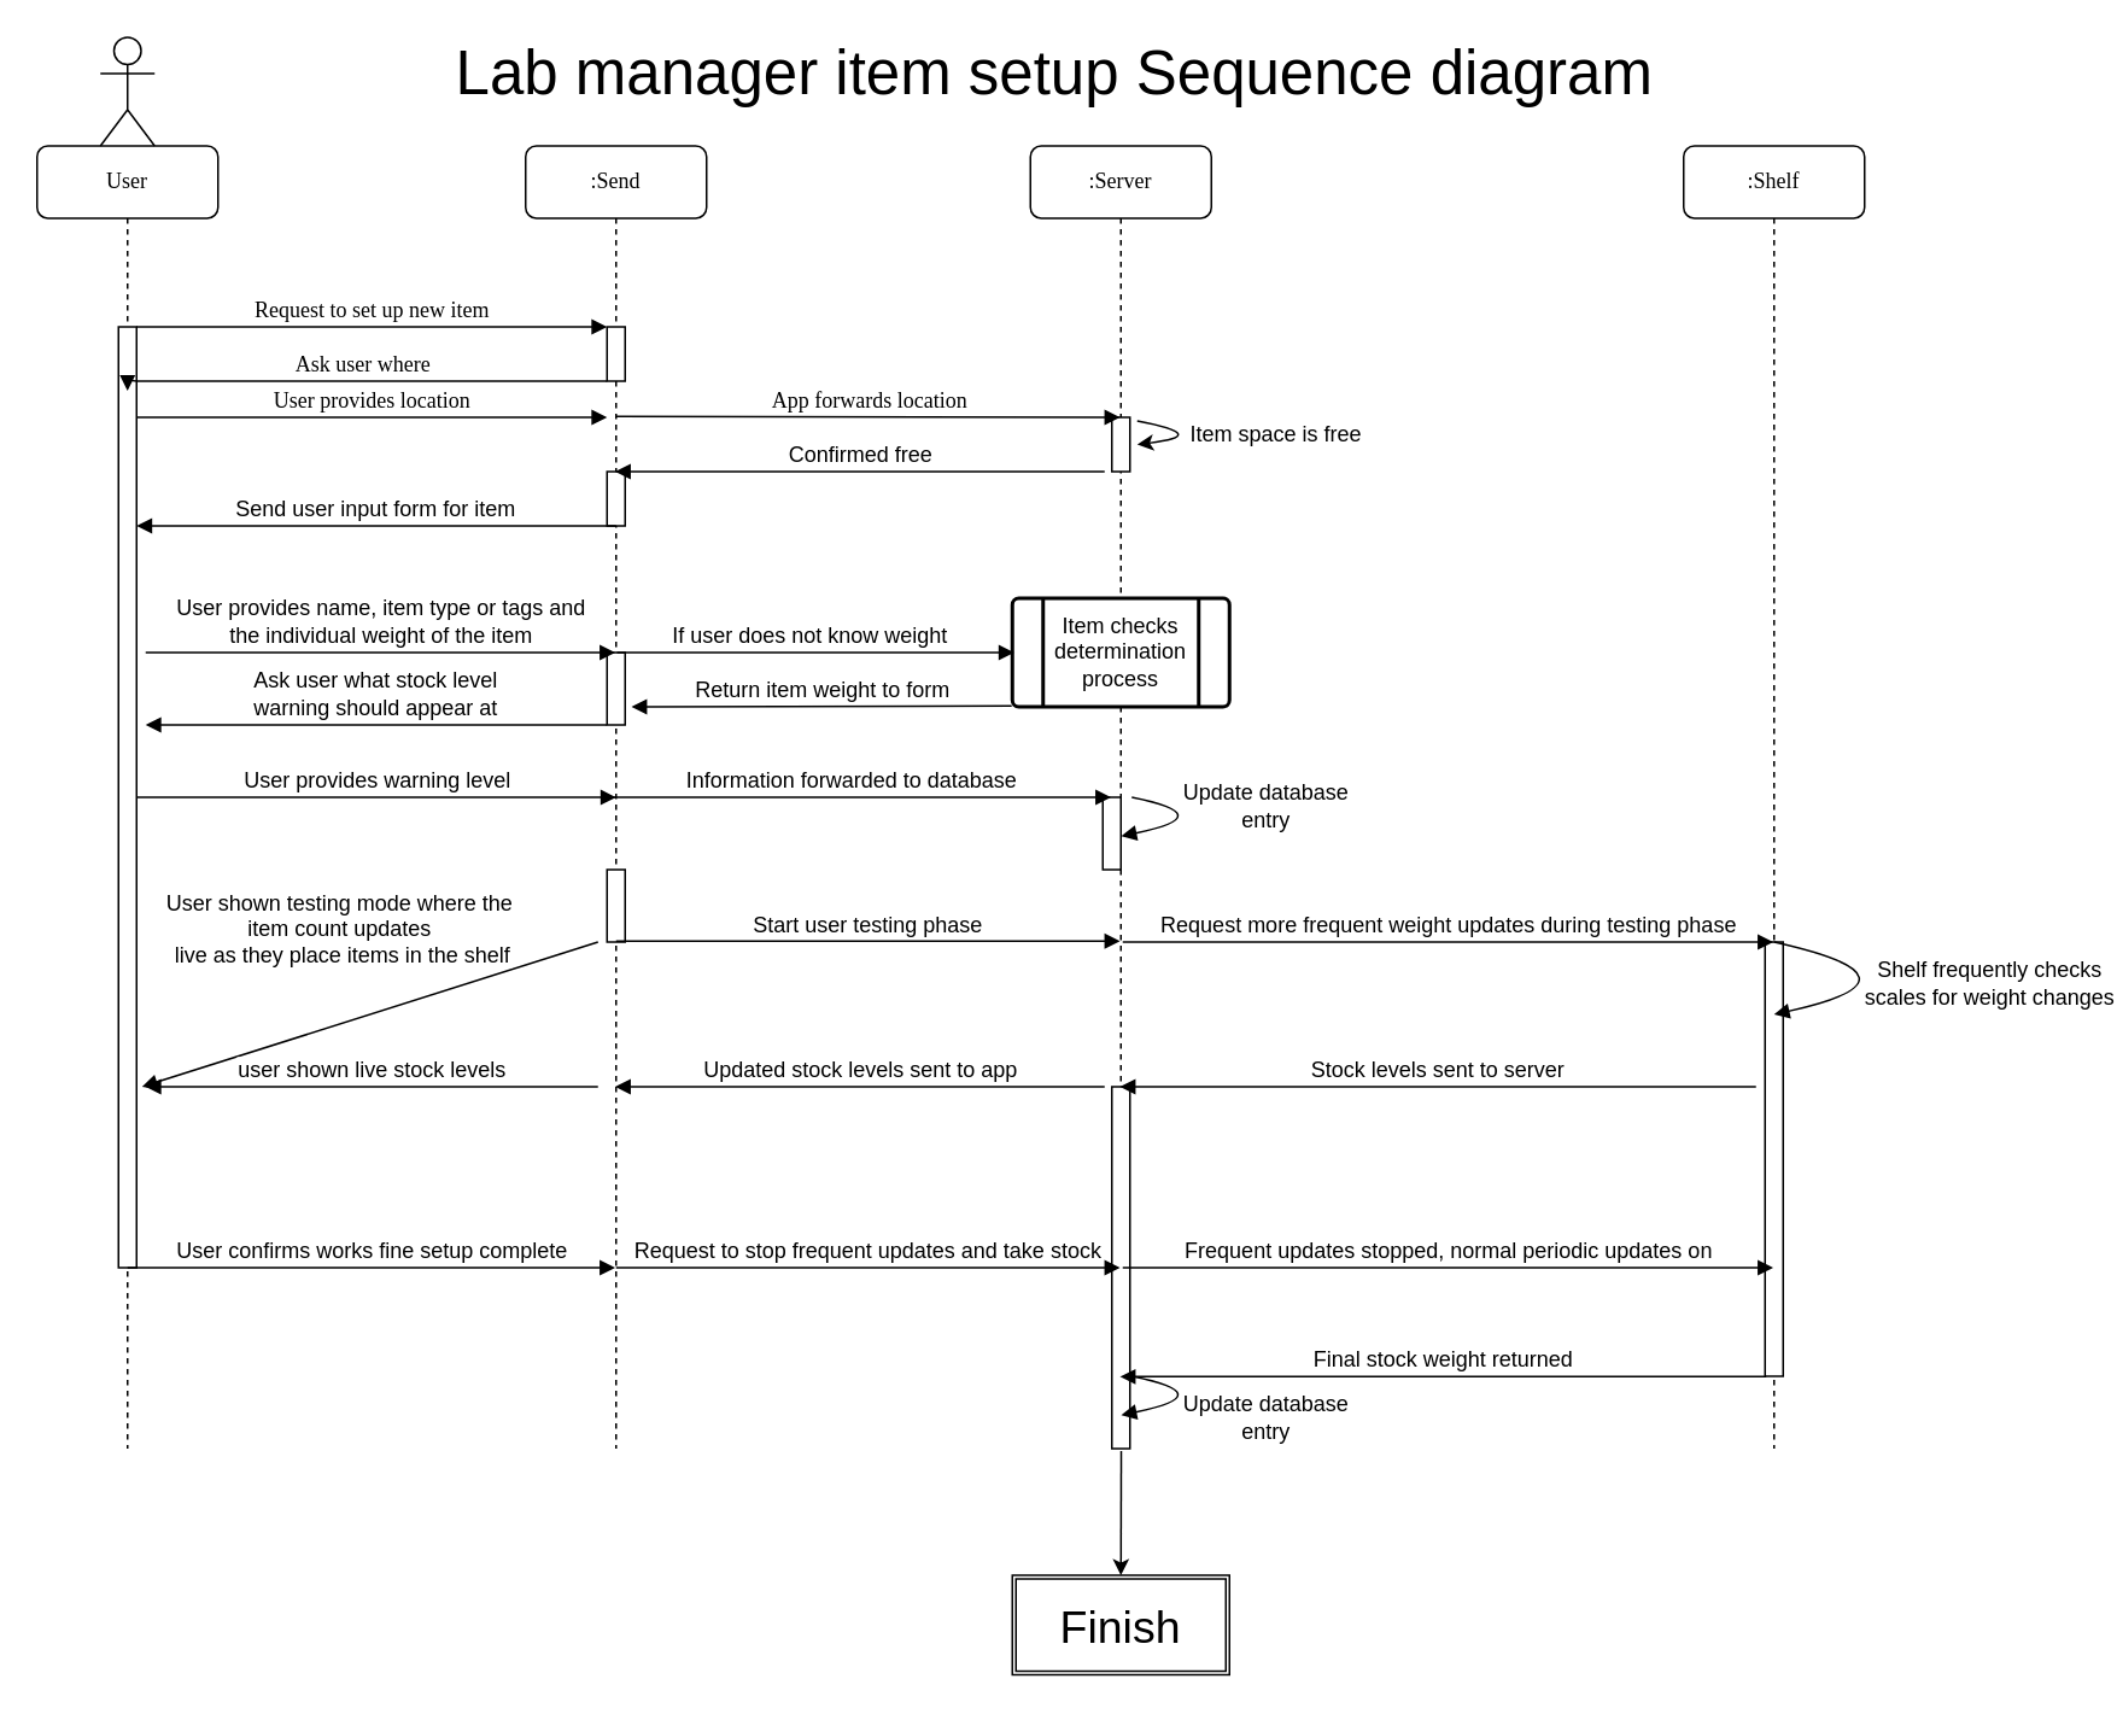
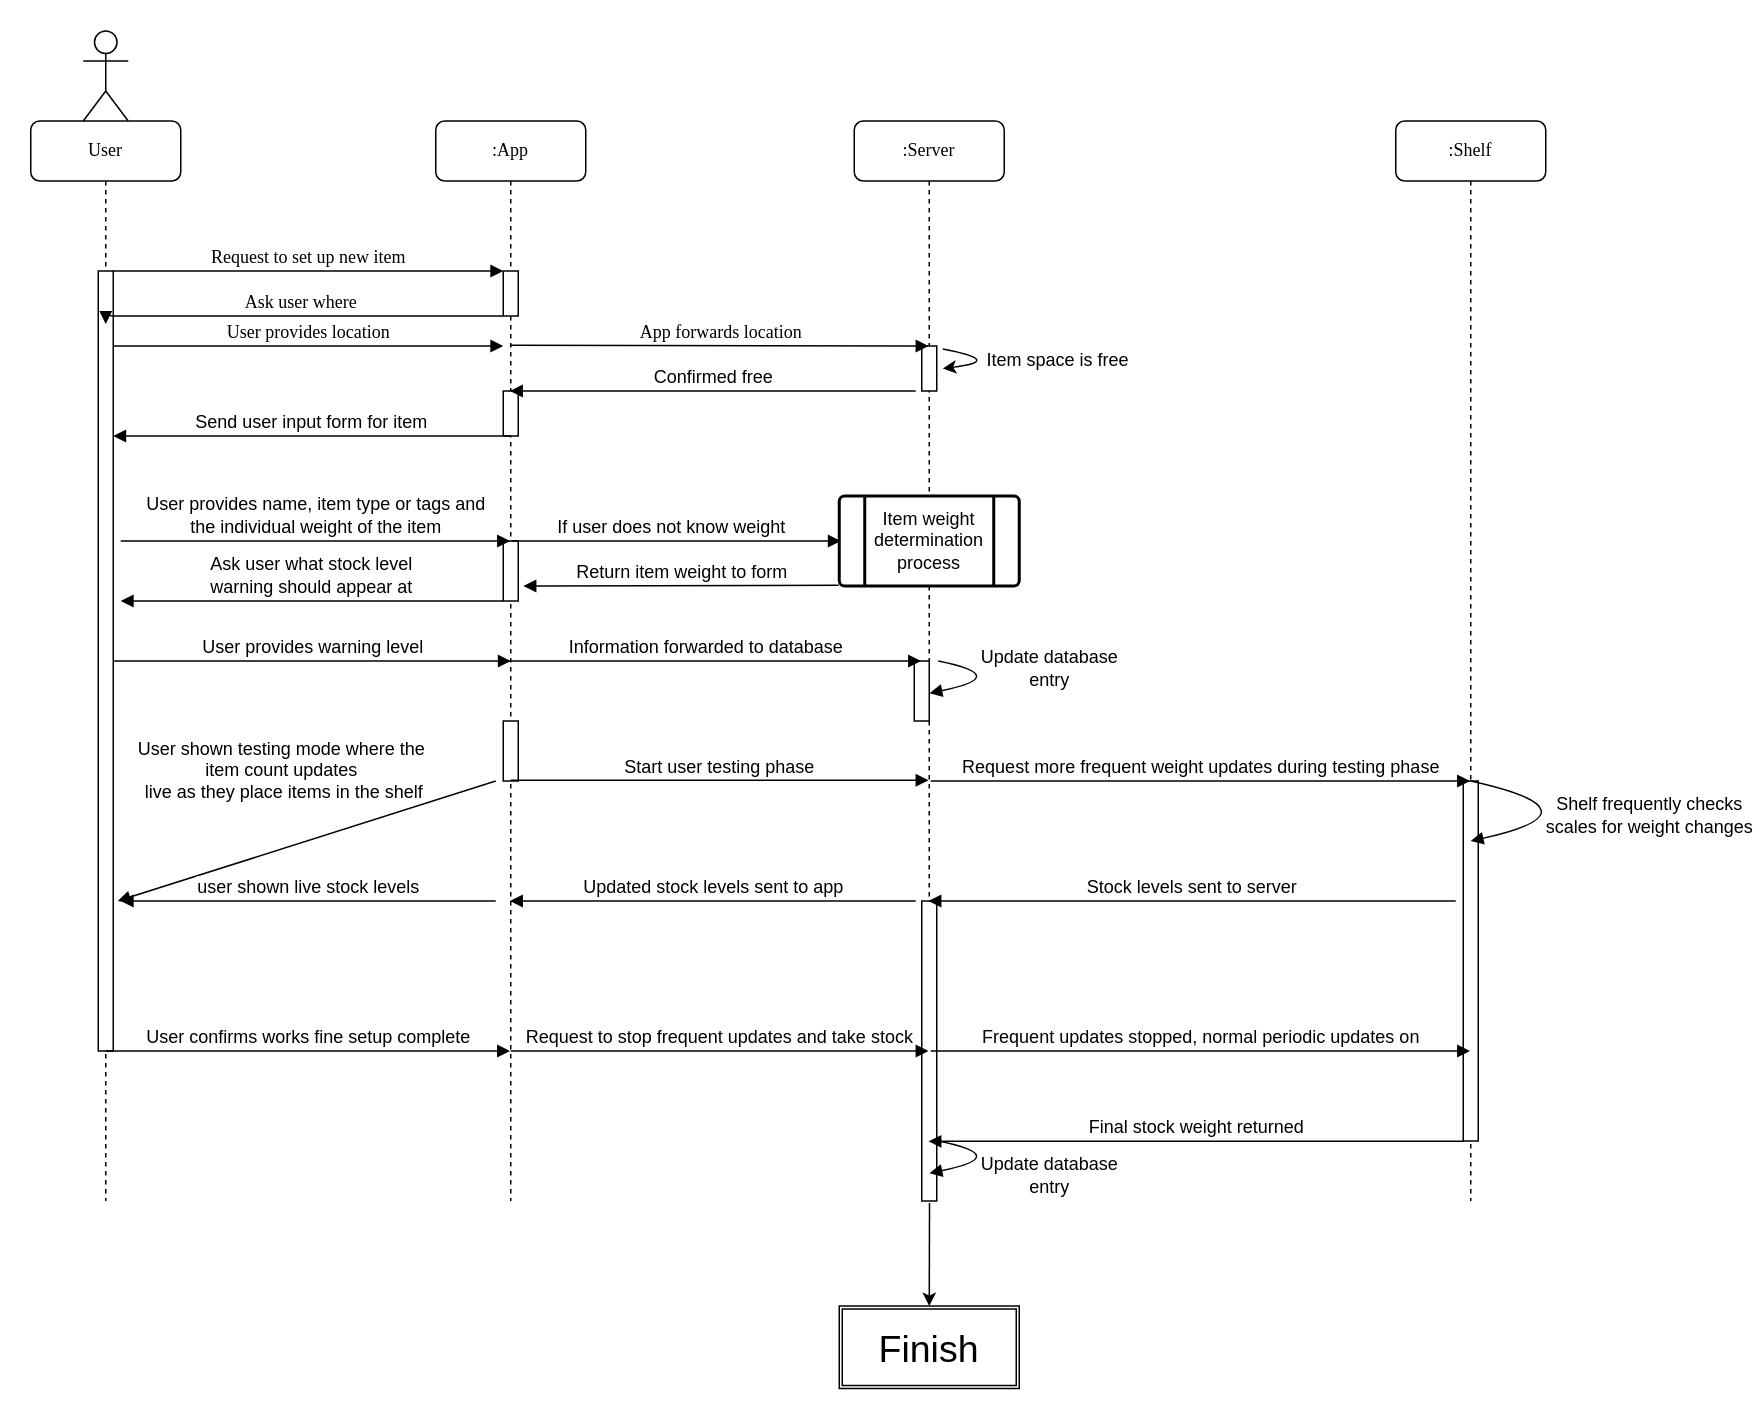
  <mxCell id="0" />
  <mxCell id="1" parent="0" />
- <mxCell id="2" value=":Send" style="shape=umlLifeline;perimeter=lifelinePerimeter;whiteSpace=wrap;html=1;container=1;collapsible=0;recursiveResize=0;outlineConnect=0;rounded=1;shadow=0;comic=0;labelBackgroundColor=none;strokeColor=#000000;strokeWidth=1;fillColor=#FFFFFF;fontFamily=Verdana;fontSize=12;fontColor=#000000;align=center;" parent="1" vertex="1"><mxGeometry x="290" y="80" width="100" height="720" as="geometry" /></mxCell>
+ <mxCell id="2" value=":App" style="shape=umlLifeline;perimeter=lifelinePerimeter;whiteSpace=wrap;html=1;container=1;collapsible=0;recursiveResize=0;outlineConnect=0;rounded=1;shadow=0;comic=0;labelBackgroundColor=none;strokeColor=#000000;strokeWidth=1;fillColor=#FFFFFF;fontFamily=Verdana;fontSize=12;fontColor=#000000;align=center;" parent="1" vertex="1"><mxGeometry x="290" y="80" width="100" height="720" as="geometry" /></mxCell>
  <mxCell id="3" value="" style="html=1;points=[];perimeter=orthogonalPerimeter;rounded=0;shadow=0;comic=0;labelBackgroundColor=none;strokeColor=#000000;strokeWidth=1;fillColor=#FFFFFF;fontFamily=Verdana;fontSize=12;fontColor=#000000;align=center;" parent="2" vertex="1"><mxGeometry x="45" y="100" width="10" height="30" as="geometry" /></mxCell>
  <mxCell id="4" value="" style="html=1;points=[];perimeter=orthogonalPerimeter;fontSize=12;" parent="2" vertex="1"><mxGeometry x="45" y="180" width="10" height="30" as="geometry" /></mxCell>
  <mxCell id="5" value="" style="html=1;points=[];perimeter=orthogonalPerimeter;fontSize=12;" parent="2" vertex="1"><mxGeometry x="45" y="280" width="10" height="40" as="geometry" /></mxCell>
  <mxCell id="6" value="" style="html=1;points=[];perimeter=orthogonalPerimeter;fontSize=12;" parent="2" vertex="1"><mxGeometry x="45" y="400" width="10" height="40" as="geometry" /></mxCell>
  <mxCell id="7" value=":Server" style="shape=umlLifeline;perimeter=lifelinePerimeter;whiteSpace=wrap;html=1;container=1;collapsible=0;recursiveResize=0;outlineConnect=0;rounded=1;shadow=0;comic=0;labelBackgroundColor=none;strokeColor=#000000;strokeWidth=1;fillColor=#FFFFFF;fontFamily=Verdana;fontSize=12;fontColor=#000000;align=center;" parent="1" vertex="1"><mxGeometry x="569" y="80" width="100" height="720" as="geometry" /></mxCell>
  <mxCell id="8" value="" style="html=1;points=[];perimeter=orthogonalPerimeter;rounded=0;shadow=0;comic=0;labelBackgroundColor=none;strokeColor=#000000;strokeWidth=1;fillColor=#FFFFFF;fontFamily=Verdana;fontSize=12;fontColor=#000000;align=center;" parent="7" vertex="1"><mxGeometry x="45" y="150" width="10" height="30" as="geometry" /></mxCell>
  <mxCell id="9" value="" style="endArrow=classic;html=1;exitX=1.4;exitY=0.067;exitDx=0;exitDy=0;exitPerimeter=0;curved=1;" parent="7" source="8" edge="1"><mxGeometry width="50" height="50" relative="1" as="geometry"><mxPoint x="101" y="180" as="sourcePoint" /><mxPoint x="59" y="165" as="targetPoint" /><Array as="points"><mxPoint x="101" y="160" /></Array></mxGeometry></mxCell>
  <mxCell id="10" value="" style="html=1;points=[];perimeter=orthogonalPerimeter;fontSize=12;" parent="7" vertex="1"><mxGeometry x="45" y="520" width="10" height="200" as="geometry" /></mxCell>
  <mxCell id="11" value=":Shelf" style="shape=umlLifeline;perimeter=lifelinePerimeter;whiteSpace=wrap;html=1;container=1;collapsible=0;recursiveResize=0;outlineConnect=0;rounded=1;shadow=0;comic=0;labelBackgroundColor=none;strokeColor=#000000;strokeWidth=1;fillColor=#FFFFFF;fontFamily=Verdana;fontSize=12;fontColor=#000000;align=center;" parent="1" vertex="1"><mxGeometry x="930" y="80" width="100" height="720" as="geometry" /></mxCell>
  <mxCell id="12" value="" style="html=1;points=[];perimeter=orthogonalPerimeter;" parent="11" vertex="1"><mxGeometry x="45" y="440" width="10" height="240" as="geometry" /></mxCell>
  <mxCell id="13" value="User" style="shape=umlLifeline;perimeter=lifelinePerimeter;whiteSpace=wrap;html=1;container=1;collapsible=0;recursiveResize=0;outlineConnect=0;rounded=1;shadow=0;comic=0;labelBackgroundColor=none;strokeColor=#000000;strokeWidth=1;fillColor=#FFFFFF;fontFamily=Verdana;fontSize=12;fontColor=#000000;align=center;" parent="1" vertex="1"><mxGeometry x="20" y="80" width="100" height="720" as="geometry" /></mxCell>
  <mxCell id="14" value="" style="html=1;points=[];perimeter=orthogonalPerimeter;rounded=0;shadow=0;comic=0;labelBackgroundColor=none;strokeColor=#000000;strokeWidth=1;fillColor=#FFFFFF;fontFamily=Verdana;fontSize=12;fontColor=#000000;align=center;" parent="13" vertex="1"><mxGeometry x="45" y="100" width="10" height="520" as="geometry" /></mxCell>
  <mxCell id="15" value="Request to set up new item" style="html=1;verticalAlign=bottom;endArrow=block;entryX=0;entryY=0;labelBackgroundColor=none;fontFamily=Verdana;fontSize=12;edgeStyle=elbowEdgeStyle;elbow=vertical;" parent="1" source="14" target="3" edge="1"><mxGeometry relative="1" as="geometry"><mxPoint x="140" y="190" as="sourcePoint" /></mxGeometry></mxCell>
  <mxCell id="16" value="Ask user where" style="html=1;verticalAlign=bottom;endArrow=block;labelBackgroundColor=none;fontFamily=Verdana;fontSize=12;edgeStyle=elbowEdgeStyle;elbow=vertical;entryX=0.5;entryY=0.068;entryDx=0;entryDy=0;entryPerimeter=0;" parent="1" source="3" target="14" edge="1"><mxGeometry relative="1" as="geometry"><mxPoint x="290" y="200" as="sourcePoint" /><mxPoint x="80" y="210" as="targetPoint" /><Array as="points"><mxPoint x="90" y="210" /><mxPoint x="290" y="204" /><mxPoint x="240" y="210" /></Array></mxGeometry></mxCell>
  <mxCell id="17" value="" style="shape=umlActor;verticalLabelPosition=bottom;labelBackgroundColor=#ffffff;verticalAlign=top;html=1;" parent="1" vertex="1"><mxGeometry x="55" y="20" width="30" height="60" as="geometry" /></mxCell>
- <mxCell id="18" value="Lab manager item setup Sequence diagram" style="text;html=1;strokeColor=none;fillColor=none;align=center;verticalAlign=middle;whiteSpace=wrap;rounded=0;fontSize=34;" parent="1" vertex="1"><mxGeometry x="125" y="30" width="915" height="20" as="geometry" /></mxCell>
  <mxCell id="19" value="User provides location" style="html=1;verticalAlign=bottom;endArrow=block;entryX=0;entryY=0;labelBackgroundColor=none;fontFamily=Verdana;fontSize=12;edgeStyle=elbowEdgeStyle;elbow=vertical;" parent="1" edge="1"><mxGeometry relative="1" as="geometry"><mxPoint x="75" y="230" as="sourcePoint" /><mxPoint x="335" y="230" as="targetPoint" /></mxGeometry></mxCell>
  <mxCell id="20" value="App forwards location" style="html=1;verticalAlign=bottom;endArrow=block;labelBackgroundColor=none;fontFamily=Verdana;fontSize=12;edgeStyle=elbowEdgeStyle;elbow=vertical;exitX=1.5;exitY=0.983;exitDx=0;exitDy=0;exitPerimeter=0;" parent="1" target="7" edge="1"><mxGeometry relative="1" as="geometry"><mxPoint x="340" y="229.5" as="sourcePoint" /><mxPoint x="609" y="230" as="targetPoint" /></mxGeometry></mxCell>
  <mxCell id="21" value="Item space is free" style="text;html=1;strokeColor=none;fillColor=none;align=center;verticalAlign=middle;whiteSpace=wrap;rounded=0;fontSize=12;" parent="1" vertex="1"><mxGeometry x="640" y="230" width="130" height="20" as="geometry" /></mxCell>
  <mxCell id="22" value="Confirmed free" style="html=1;verticalAlign=bottom;endArrow=block;fontSize=12;" parent="1" target="2" edge="1"><mxGeometry width="80" relative="1" as="geometry"><mxPoint x="610" y="260" as="sourcePoint" /><mxPoint x="350" y="262" as="targetPoint" /></mxGeometry></mxCell>
  <mxCell id="23" value="Send user input form for item" style="html=1;verticalAlign=bottom;endArrow=block;fontSize=12;exitX=0.5;exitY=1;exitDx=0;exitDy=0;exitPerimeter=0;" parent="1" source="4" target="14" edge="1"><mxGeometry width="80" relative="1" as="geometry"><mxPoint x="190" y="290" as="sourcePoint" /><mxPoint x="270" y="290" as="targetPoint" /></mxGeometry></mxCell>
  <mxCell id="24" value="User provides name, item type or tags and &lt;br&gt;the individual weight of the item" style="html=1;verticalAlign=bottom;endArrow=block;fontSize=12;" parent="1" target="2" edge="1"><mxGeometry width="80" relative="1" as="geometry"><mxPoint x="80" y="360" as="sourcePoint" /><mxPoint x="160" y="360" as="targetPoint" /></mxGeometry></mxCell>
  <mxCell id="25" value="Ask user what stock level &lt;br&gt;warning should appear at" style="html=1;verticalAlign=bottom;endArrow=block;fontSize=12;" parent="1" edge="1"><mxGeometry width="80" relative="1" as="geometry"><mxPoint x="335" y="400" as="sourcePoint" /><mxPoint x="80" y="400" as="targetPoint" /></mxGeometry></mxCell>
  <mxCell id="26" value="" style="html=1;points=[];perimeter=orthogonalPerimeter;fontSize=12;" parent="1" vertex="1"><mxGeometry x="609" y="440" width="10" height="40" as="geometry" /></mxCell>
  <mxCell id="27" value="User provides warning level" style="html=1;verticalAlign=bottom;endArrow=block;fontSize=12;" parent="1" edge="1"><mxGeometry width="80" relative="1" as="geometry"><mxPoint x="75" y="440" as="sourcePoint" /><mxPoint x="340" y="440" as="targetPoint" /></mxGeometry></mxCell>
  <mxCell id="28" value="Information forwarded to database" style="html=1;verticalAlign=bottom;endArrow=block;fontSize=12;" parent="1" edge="1"><mxGeometry x="-0.03" width="80" relative="1" as="geometry"><mxPoint x="335" y="440" as="sourcePoint" /><mxPoint x="613.5" y="440" as="targetPoint" /><mxPoint as="offset" /></mxGeometry></mxCell>
  <mxCell id="29" value="Update database &lt;br&gt;entry" style="html=1;verticalAlign=bottom;endArrow=block;fontSize=12;curved=1;entryX=1.018;entryY=0.537;entryDx=0;entryDy=0;entryPerimeter=0;" parent="1" target="26" edge="1"><mxGeometry x="-0.019" y="32" width="80" relative="1" as="geometry"><mxPoint x="625" y="440" as="sourcePoint" /><mxPoint x="740" y="449" as="targetPoint" /><Array as="points"><mxPoint x="675" y="450" /></Array><mxPoint x="20" y="-20" as="offset" /></mxGeometry></mxCell>
  <mxCell id="30" value="Return item weight to form" style="html=1;verticalAlign=bottom;endArrow=block;fontSize=12;exitX=-0.003;exitY=0.993;exitDx=0;exitDy=0;exitPerimeter=0;" parent="1" source="45" edge="1"><mxGeometry width="80" relative="1" as="geometry"><mxPoint x="619" y="390" as="sourcePoint" /><mxPoint x="348.5" y="390" as="targetPoint" /></mxGeometry></mxCell>
  <mxCell id="31" value="Start user testing phase" style="html=1;verticalAlign=bottom;endArrow=block;fontSize=12;" parent="1" target="7" edge="1"><mxGeometry width="80" relative="1" as="geometry"><mxPoint x="340" y="519.5" as="sourcePoint" /><mxPoint x="420" y="519.5" as="targetPoint" /></mxGeometry></mxCell>
  <mxCell id="32" value="Request more frequent weight updates during testing phase" style="html=1;verticalAlign=bottom;endArrow=block;fontSize=12;" parent="1" target="11" edge="1"><mxGeometry width="80" relative="1" as="geometry"><mxPoint x="620" y="520" as="sourcePoint" /><mxPoint x="700" y="520" as="targetPoint" /></mxGeometry></mxCell>
  <mxCell id="33" value="Stock levels sent to server" style="html=1;verticalAlign=bottom;endArrow=block;fontSize=12;" parent="1" target="7" edge="1"><mxGeometry width="80" relative="1" as="geometry"><mxPoint x="970" y="600" as="sourcePoint" /><mxPoint x="980" y="600" as="targetPoint" /></mxGeometry></mxCell>
  <mxCell id="34" value="Shelf frequently checks &lt;br&gt;scales for weight changes" style="html=1;verticalAlign=bottom;endArrow=block;fontSize=12;curved=1;" parent="1" edge="1"><mxGeometry y="-36" width="80" relative="1" as="geometry"><mxPoint x="980" y="520" as="sourcePoint" /><mxPoint x="980" y="560" as="targetPoint" /><Array as="points"><mxPoint x="1070" y="540" /></Array><mxPoint x="37" y="55" as="offset" /></mxGeometry></mxCell>
  <mxCell id="35" value="User shown testing mode where the &lt;br&gt;item count updates&lt;br&gt;&amp;nbsp;live as they place items in the shelf" style="html=1;verticalAlign=bottom;endArrow=block;fontSize=12;" parent="1" edge="1"><mxGeometry x="0.069" y="-27" width="80" relative="1" as="geometry"><mxPoint x="330" y="520" as="sourcePoint" /><mxPoint x="78" y="600" as="targetPoint" /><mxPoint as="offset" /></mxGeometry></mxCell>
  <mxCell id="36" value="Updated stock levels sent to app" style="html=1;verticalAlign=bottom;endArrow=block;fontSize=12;" parent="1" target="2" edge="1"><mxGeometry width="80" relative="1" as="geometry"><mxPoint x="610" y="600" as="sourcePoint" /><mxPoint x="500" y="600" as="targetPoint" /></mxGeometry></mxCell>
  <mxCell id="37" value="user shown live stock levels" style="html=1;verticalAlign=bottom;endArrow=block;fontSize=12;" parent="1" edge="1"><mxGeometry width="80" relative="1" as="geometry"><mxPoint x="330" y="600" as="sourcePoint" /><mxPoint x="80" y="600" as="targetPoint" /></mxGeometry></mxCell>
  <mxCell id="38" value="User confirms works fine setup complete" style="html=1;verticalAlign=bottom;endArrow=block;fontSize=12;" parent="1" target="2" edge="1"><mxGeometry width="80" relative="1" as="geometry"><mxPoint x="70" y="700" as="sourcePoint" /><mxPoint x="150" y="700" as="targetPoint" /></mxGeometry></mxCell>
  <mxCell id="39" value="Request to stop frequent updates and take stock" style="html=1;verticalAlign=bottom;endArrow=block;fontSize=12;" parent="1" target="7" edge="1"><mxGeometry width="80" relative="1" as="geometry"><mxPoint x="340" y="700" as="sourcePoint" /><mxPoint x="420" y="700" as="targetPoint" /></mxGeometry></mxCell>
  <mxCell id="40" value="Frequent updates stopped, normal periodic updates on" style="html=1;verticalAlign=bottom;endArrow=block;fontSize=12;" parent="1" target="11" edge="1"><mxGeometry width="80" relative="1" as="geometry"><mxPoint x="620" y="700" as="sourcePoint" /><mxPoint x="700" y="700" as="targetPoint" /></mxGeometry></mxCell>
  <mxCell id="41" value="Final stock weight returned" style="html=1;verticalAlign=bottom;endArrow=block;fontSize=12;exitX=0.065;exitY=1.001;exitDx=0;exitDy=0;exitPerimeter=0;" parent="1" source="12" target="7" edge="1"><mxGeometry width="80" relative="1" as="geometry"><mxPoint x="820" y="760" as="sourcePoint" /><mxPoint x="900" y="760" as="targetPoint" /></mxGeometry></mxCell>
  <mxCell id="42" value="Update database &lt;br&gt;entry" style="html=1;verticalAlign=bottom;endArrow=block;fontSize=12;curved=1;entryX=1.018;entryY=0.537;entryDx=0;entryDy=0;entryPerimeter=0;" parent="1" edge="1"><mxGeometry x="-0.056" y="-39" width="80" relative="1" as="geometry"><mxPoint x="625" y="760" as="sourcePoint" /><mxPoint x="619.18" y="781.48" as="targetPoint" /><Array as="points"><mxPoint x="675" y="770" /></Array><mxPoint x="32" y="68" as="offset" /></mxGeometry></mxCell>
  <mxCell id="43" value="&lt;font style=&quot;font-size: 25px&quot;&gt;Finish&lt;/font&gt;" style="shape=ext;double=1;rounded=0;whiteSpace=wrap;html=1;fontSize=12;" parent="1" vertex="1"><mxGeometry x="559" y="870" width="120" height="55" as="geometry" /></mxCell>
  <mxCell id="44" value="" style="endArrow=classic;html=1;fontSize=12;entryX=0.5;entryY=0;entryDx=0;entryDy=0;exitX=0.518;exitY=1.007;exitDx=0;exitDy=0;exitPerimeter=0;" parent="1" source="10" target="43" edge="1"><mxGeometry width="50" height="50" relative="1" as="geometry"><mxPoint x="20" y="1020" as="sourcePoint" /><mxPoint x="70" y="970" as="targetPoint" /></mxGeometry></mxCell>
  <mxCell id="45" value="" style="verticalLabelPosition=bottom;verticalAlign=top;html=1;strokeWidth=2;shape=process;whiteSpace=wrap;rounded=1;size=0.14;arcSize=6;" parent="1" vertex="1"><mxGeometry x="559" y="330" width="120" height="60" as="geometry" /></mxCell>
- <mxCell id="46" value="Item checks determination process" style="text;html=1;strokeColor=none;fillColor=none;align=center;verticalAlign=middle;whiteSpace=wrap;rounded=0;" parent="1" vertex="1"><mxGeometry x="589" y="330" width="60" height="60" as="geometry" /></mxCell>
+ <mxCell id="46" value="Item weight determination process" style="text;html=1;strokeColor=none;fillColor=none;align=center;verticalAlign=middle;whiteSpace=wrap;rounded=0;" parent="1" vertex="1"><mxGeometry x="589" y="330" width="60" height="60" as="geometry" /></mxCell>
  <mxCell id="47" value="If user does not know weight" style="html=1;verticalAlign=bottom;endArrow=block;fontSize=12;" parent="1" edge="1"><mxGeometry x="-0.03" width="80" relative="1" as="geometry"><mxPoint x="340.5" y="360" as="sourcePoint" /><mxPoint x="560" y="360" as="targetPoint" /><mxPoint as="offset" /></mxGeometry></mxCell>
